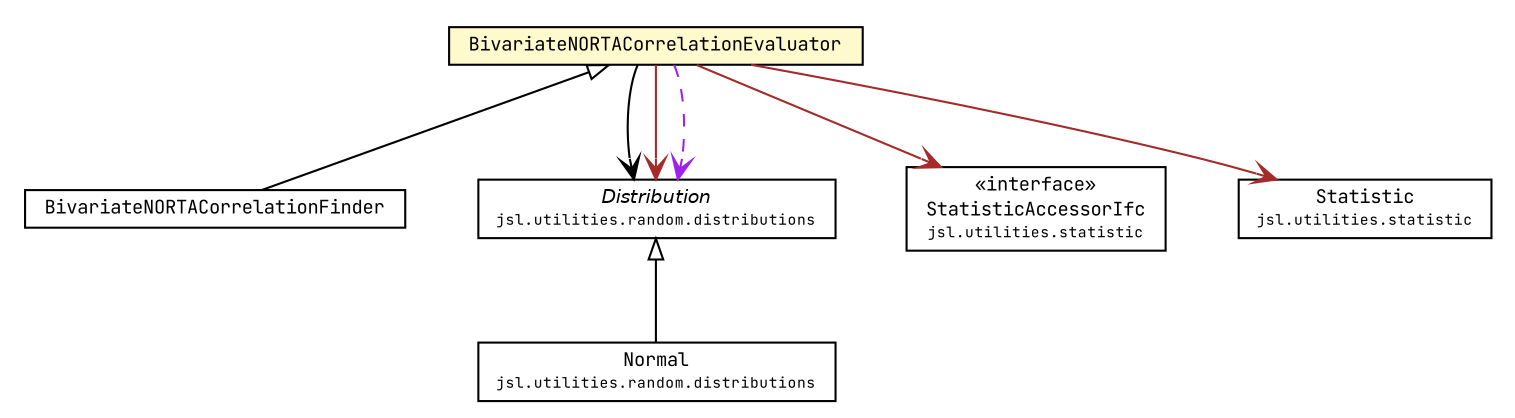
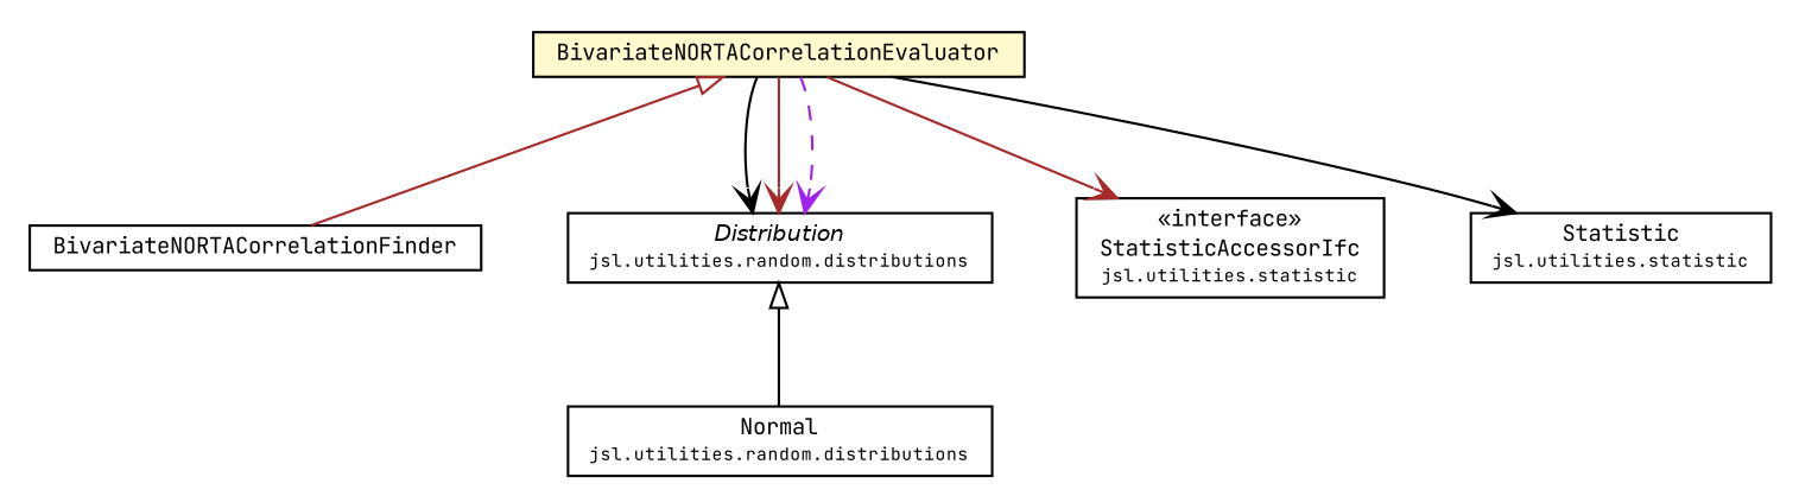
  digraph {
    fontname="JetBrains Mono"
    nodesep=0.25
    ranksep=0.5
    node [fontcolor=black fontname="JetBrains Mono" fontsize=9.0 shape=plaintext]
    edge [color=black fontname="JetBrains Mono" fontsize=10.0 headport=p labelfontname=Helvetica labelfontsize=10 tailport=p arrowhead=open fontcolor=black]
    n1 [label=<<table title="jsl.utilities.random.arta.BivariateNORTACorrelationFinder" border="0" cellborder="1" cellspacing="0" cellpadding="2" port="p" href="./BivariateNORTACorrelationFinder.html"> 		<tr><td><table border="0" cellspacing="0" cellpadding="1"> <tr><td align="center" balign="center"> BivariateNORTACorrelationFinder </td></tr> 		</table></td></tr> 		</table>>]
    n2 [label=<<table title="jsl.utilities.random.arta.BivariateNORTACorrelationEvaluator" border="0" cellborder="1" cellspacing="0" cellpadding="2" port="p" bgcolor="lemonChiffon" href="./BivariateNORTACorrelationEvaluator.html"> 		<tr><td><table border="0" cellspacing="0" cellpadding="1"> <tr><td align="center" balign="center"> BivariateNORTACorrelationEvaluator </td></tr> 		</table></td></tr> 		</table>>]
    n3 [label=<<table title="jsl.utilities.random.distributions.Distribution" border="0" cellborder="1" cellspacing="0" cellpadding="2" port="p" href="../distributions/Distribution.html"> 		<tr><td><table border="0" cellspacing="0" cellpadding="1"> <tr><td align="center" balign="center"><font face="Helvetica-Oblique"> Distribution </font></td></tr> <tr><td align="center" balign="center"><font point-size="7.0"> jsl.utilities.random.distributions </font></td></tr> 		</table></td></tr> 		</table>>]
    n4 [label=<<table title="jsl.utilities.statistic.StatisticAccessorIfc" border="0" cellborder="1" cellspacing="0" cellpadding="2" port="p" href="../../statistic/StatisticAccessorIfc.html"> 		<tr><td><table border="0" cellspacing="0" cellpadding="1"> <tr><td align="center" balign="center"> &#171;interface&#187; </td></tr> <tr><td align="center" balign="center"> StatisticAccessorIfc </td></tr> <tr><td align="center" balign="center"><font point-size="7.0"> jsl.utilities.statistic </font></td></tr> 		</table></td></tr> 		</table>>]
    n5 [label=<<table title="jsl.utilities.statistic.Statistic" border="0" cellborder="1" cellspacing="0" cellpadding="2" port="p" href="../../statistic/Statistic.html"> 		<tr><td><table border="0" cellspacing="0" cellpadding="1"> <tr><td align="center" balign="center"> Statistic </td></tr> <tr><td align="center" balign="center"><font point-size="7.0"> jsl.utilities.statistic </font></td></tr> 		</table></td></tr> 		</table>>]
    n6 [label=<<table title="jsl.utilities.random.distributions.Normal" border="0" cellborder="1" cellspacing="0" cellpadding="2" port="p" href="../distributions/Normal.html"> 		<tr><td><table border="0" cellspacing="0" cellpadding="1"> <tr><td align="center" balign="center"> Normal </td></tr> <tr><td align="center" balign="center"><font point-size="7.0"> jsl.utilities.random.distributions </font></td></tr> 		</table></td></tr> 		</table>>]
-   n2 -> n1 [arrowtail=empty dir=back fontsize=10 arrowhead="" fontcolor=""]
+   n2 -> n1 [arrowtail=empty color=brown dir=back fontsize=10 arrowhead="" fontcolor=""]
    n2 -> n3
    n2 -> n3 [color=brown]
    n2 -> n3 [color=purple style=dashed]
    n2 -> n4 [color=brown style=solid]
-   n2 -> n5 [color=brown]
+   n2 -> n5
    n3 -> n6 [arrowtail=empty dir=back fontsize=10 arrowhead="" fontcolor=""]
  }
